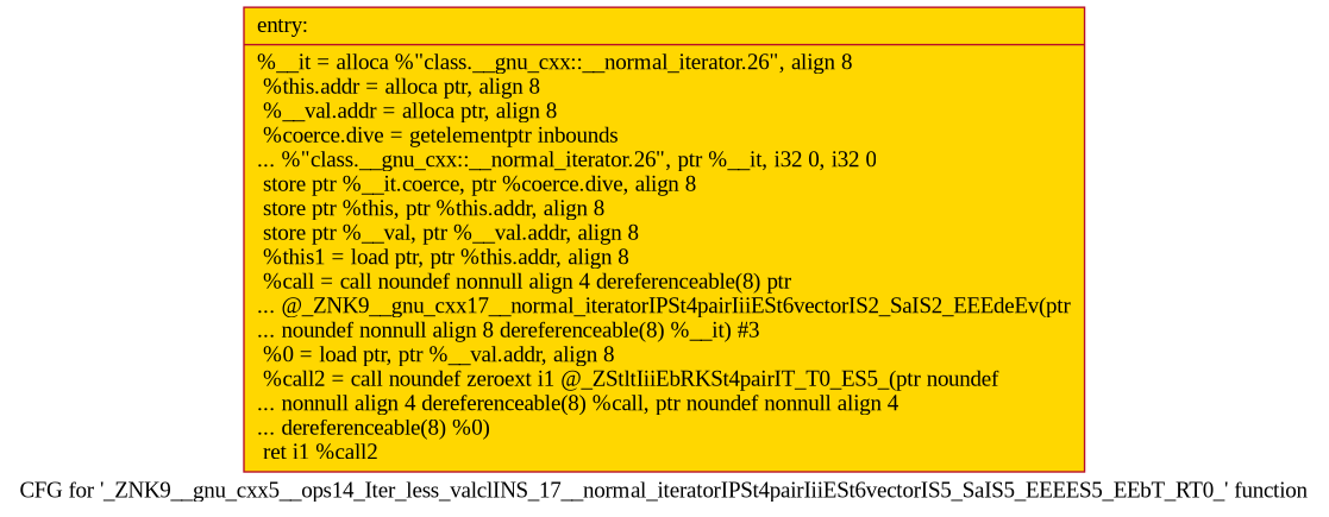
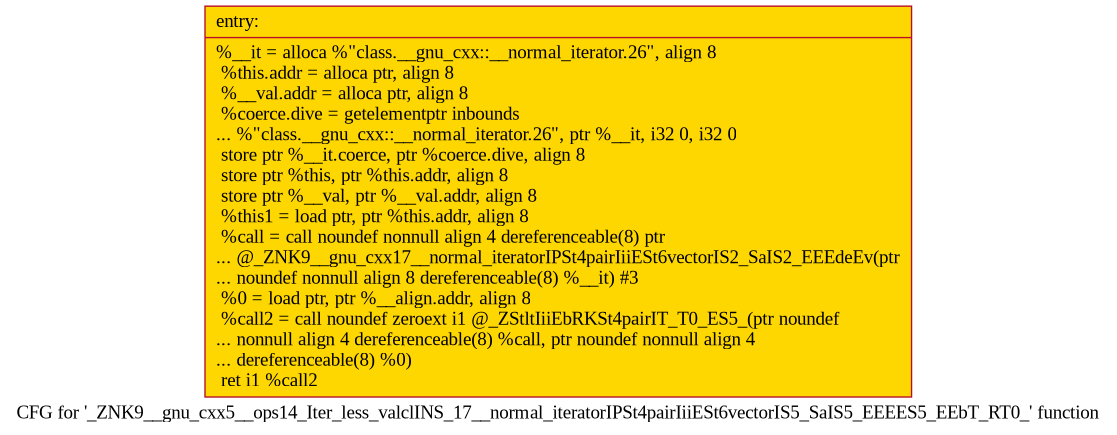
  digraph {
    label="CFG for '_ZNK9__gnu_cxx5__ops14_Iter_less_valclINS_17__normal_iteratorIPSt4pairIiiESt6vectorIS5_SaIS5_EEEES5_EEbT_RT0_' function"
    fontname="Liberation Serif"
-   n1 [color="#b70d28ff" fillcolor=gold fontname="Liberation Serif" label="{entry:\l|  %__it = alloca %\"class.__gnu_cxx::__normal_iterator.26\", align 8\l  %this.addr = alloca ptr, align 8\l  %__val.addr = alloca ptr, align 8\l  %coerce.dive = getelementptr inbounds\l... %\"class.__gnu_cxx::__normal_iterator.26\", ptr %__it, i32 0, i32 0\l  store ptr %__it.coerce, ptr %coerce.dive, align 8\l  store ptr %this, ptr %this.addr, align 8\l  store ptr %__val, ptr %__val.addr, align 8\l  %this1 = load ptr, ptr %this.addr, align 8\l  %call = call noundef nonnull align 4 dereferenceable(8) ptr\l... @_ZNK9__gnu_cxx17__normal_iteratorIPSt4pairIiiESt6vectorIS2_SaIS2_EEEdeEv(ptr\l... noundef nonnull align 8 dereferenceable(8) %__it) #3\l  %0 = load ptr, ptr %__val.addr, align 8\l  %call2 = call noundef zeroext i1 @_ZStltIiiEbRKSt4pairIT_T0_ES5_(ptr noundef\l... nonnull align 4 dereferenceable(8) %call, ptr noundef nonnull align 4\l... dereferenceable(8) %0)\l  ret i1 %call2\l}" shape=record style=filled]
+   n1 [color="#b70d28ff" fillcolor=gold fontname="Liberation Serif" label="{entry:\l|  %__it = alloca %\"class.__gnu_cxx::__normal_iterator.26\", align 8\l  %this.addr = alloca ptr, align 8\l  %__val.addr = alloca ptr, align 8\l  %coerce.dive = getelementptr inbounds\l... %\"class.__gnu_cxx::__normal_iterator.26\", ptr %__it, i32 0, i32 0\l  store ptr %__it.coerce, ptr %coerce.dive, align 8\l  store ptr %this, ptr %this.addr, align 8\l  store ptr %__val, ptr %__val.addr, align 8\l  %this1 = load ptr, ptr %this.addr, align 8\l  %call = call noundef nonnull align 4 dereferenceable(8) ptr\l... @_ZNK9__gnu_cxx17__normal_iteratorIPSt4pairIiiESt6vectorIS2_SaIS2_EEEdeEv(ptr\l... noundef nonnull align 8 dereferenceable(8) %__it) #3\l  %0 = load ptr, ptr %__align.addr, align 8\l  %call2 = call noundef zeroext i1 @_ZStltIiiEbRKSt4pairIT_T0_ES5_(ptr noundef\l... nonnull align 4 dereferenceable(8) %call, ptr noundef nonnull align 4\l... dereferenceable(8) %0)\l  ret i1 %call2\l}" shape=record style=filled]
  }
